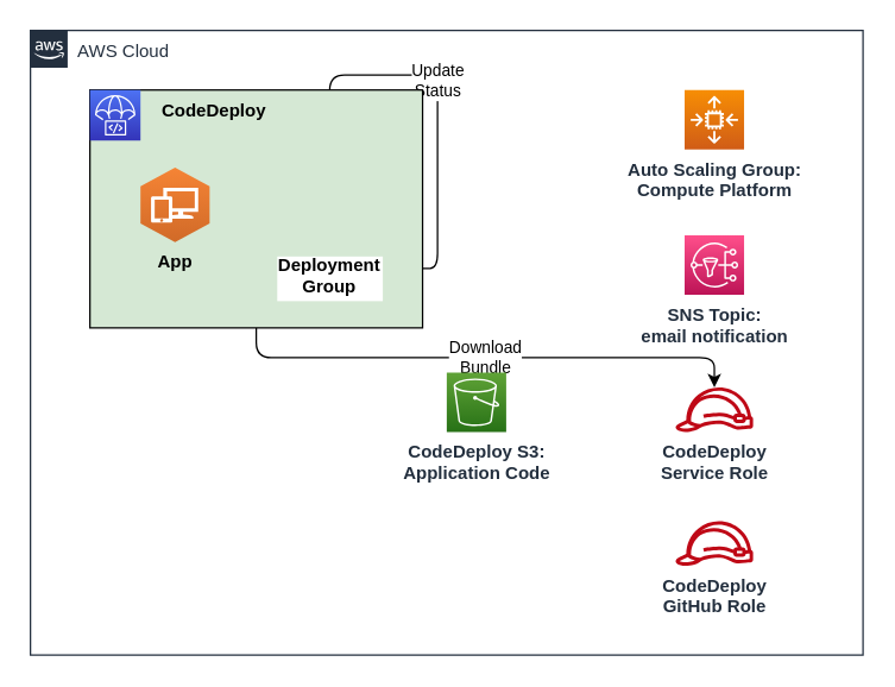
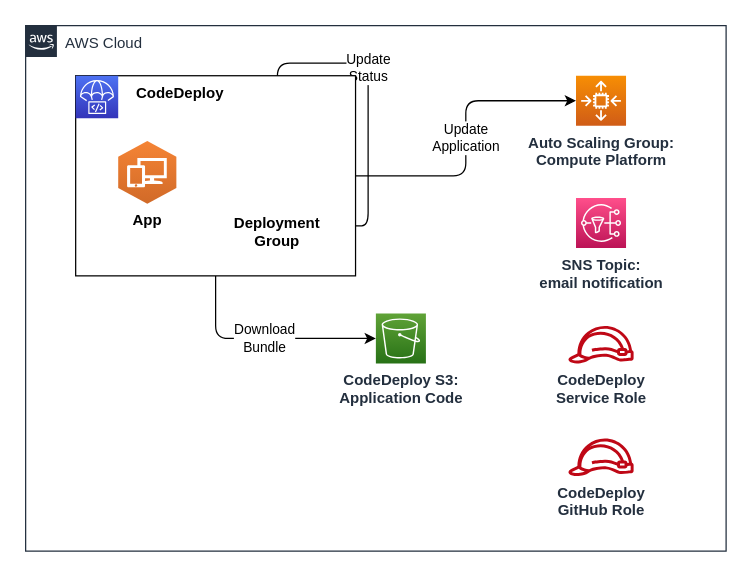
  <mxCell id="0" />
  <mxCell id="1" parent="0" />
  <mxCell id="2" value="AWS Cloud" style="points=[[0,0],[0.25,0],[0.5,0],[0.75,0],[1,0],[1,0.25],[1,0.5],[1,0.75],[1,1],[0.75,1],[0.5,1],[0.25,1],[0,1],[0,0.75],[0,0.5],[0,0.25]];outlineConnect=0;gradientColor=none;html=1;whiteSpace=wrap;fontSize=12;fontStyle=0;shape=mxgraph.aws4.group;grIcon=mxgraph.aws4.group_aws_cloud_alt;strokeColor=#232F3E;fillColor=none;verticalAlign=top;align=left;spacingLeft=30;fontColor=#232F3E;dashed=0;labelBackgroundColor=none;container=1;pointerEvents=0;collapsible=0;recursiveResize=0;" parent="1" vertex="1"><mxGeometry x="20" y="20" width="560" height="420" as="geometry" /></mxCell>
- <mxCell id="3" value="Download &lt;br&gt;Bundle" style="edgeStyle=orthogonalEdgeStyle;html=1;exitX=0.5;exitY=1;exitDx=0;exitDy=0;" parent="2" source="6" target="11" edge="1"><mxGeometry relative="1" as="geometry" /></mxCell>
+ <mxCell id="3" value="Download &lt;br&gt;Bundle" style="edgeStyle=orthogonalEdgeStyle;html=1;exitX=0.5;exitY=1;exitDx=0;exitDy=0;entryX=0;entryY=0.5;entryDx=0;entryDy=0;entryPerimeter=0;" parent="2" source="6" target="13" edge="1"><mxGeometry relative="1" as="geometry" /></mxCell>
+ <mxCell id="4" value="Update &lt;br&gt;Application" style="edgeStyle=orthogonalEdgeStyle;html=1;entryX=0;entryY=0.5;entryDx=0;entryDy=0;entryPerimeter=0;" parent="2" source="6" target="12" edge="1"><mxGeometry relative="1" as="geometry" /></mxCell>
  <mxCell id="5" value="Update &lt;br&gt;Status" style="edgeStyle=orthogonalEdgeStyle;html=1;exitX=1;exitY=0.75;exitDx=0;exitDy=0;" parent="2" source="6" target="9" edge="1"><mxGeometry relative="1" as="geometry" /></mxCell>
- <mxCell id="6" value="&lt;b&gt;&amp;nbsp; &amp;nbsp; &amp;nbsp; &amp;nbsp; &amp;nbsp; &amp;nbsp; &amp;nbsp; CodeDeploy&amp;nbsp;&lt;/b&gt;" style="rounded=0;whiteSpace=wrap;html=1;fontSize=12;align=left;labelPosition=center;verticalLabelPosition=middle;verticalAlign=top;container=0;fillColor=#d5e8d4;" parent="2" vertex="1"><mxGeometry x="40" y="40" width="223.75" height="160" as="geometry" /></mxCell>
+ <mxCell id="6" value="&lt;b&gt;&amp;nbsp; &amp;nbsp; &amp;nbsp; &amp;nbsp; &amp;nbsp; &amp;nbsp; &amp;nbsp; CodeDeploy&amp;nbsp;&lt;/b&gt;" style="rounded=0;whiteSpace=wrap;html=1;fontSize=12;align=left;labelPosition=center;verticalLabelPosition=middle;verticalAlign=top;container=0;" parent="2" vertex="1"><mxGeometry x="40" y="40" width="223.75" height="160" as="geometry" /></mxCell>
  <mxCell id="7" value="" style="sketch=0;points=[[0,0,0],[0.25,0,0],[0.5,0,0],[0.75,0,0],[1,0,0],[0,1,0],[0.25,1,0],[0.5,1,0],[0.75,1,0],[1,1,0],[0,0.25,0],[0,0.5,0],[0,0.75,0],[1,0.25,0],[1,0.5,0],[1,0.75,0]];outlineConnect=0;fontColor=#232F3E;gradientColor=#4D72F3;gradientDirection=north;fillColor=#3334B9;strokeColor=#ffffff;dashed=0;verticalLabelPosition=bottom;verticalAlign=top;align=center;html=1;fontSize=12;fontStyle=0;aspect=fixed;shape=mxgraph.aws4.resourceIcon;resIcon=mxgraph.aws4.codedeploy;" parent="2" vertex="1"><mxGeometry x="40" y="40" width="34" height="34" as="geometry" /></mxCell>
  <mxCell id="8" value="App" style="outlineConnect=0;dashed=0;verticalLabelPosition=bottom;verticalAlign=top;align=center;html=1;shape=mxgraph.aws3.workspaces;fillColor=#D16A28;gradientColor=#F58435;gradientDirection=north;fontStyle=1" parent="2" vertex="1"><mxGeometry x="74" y="92.25" width="46.5" height="50" as="geometry" /></mxCell>
  <mxCell id="9" value="Deployment &#10;Group" style="shape=image;verticalLabelPosition=bottom;labelBackgroundColor=default;verticalAlign=top;aspect=fixed;imageAspect=0;image=https://cdn-icons-png.flaticon.com/512/6822/6822231.png;fontStyle=1" parent="2" vertex="1"><mxGeometry x="174" y="90" width="54.5" height="54.5" as="geometry" /></mxCell>
  <mxCell id="10" value="SNS Topic:&lt;br&gt;email notification" style="sketch=0;points=[[0,0,0],[0.25,0,0],[0.5,0,0],[0.75,0,0],[1,0,0],[0,1,0],[0.25,1,0],[0.5,1,0],[0.75,1,0],[1,1,0],[0,0.25,0],[0,0.5,0],[0,0.75,0],[1,0.25,0],[1,0.5,0],[1,0.75,0]];outlineConnect=0;fontColor=#232F3E;gradientColor=#FF4F8B;gradientDirection=north;fillColor=#BC1356;strokeColor=#ffffff;dashed=0;verticalLabelPosition=bottom;verticalAlign=top;align=center;html=1;fontSize=12;fontStyle=1;aspect=fixed;shape=mxgraph.aws4.resourceIcon;resIcon=mxgraph.aws4.sns;" parent="2" vertex="1"><mxGeometry x="440" y="137.75" width="40" height="40" as="geometry" /></mxCell>
  <mxCell id="11" value="CodeDeploy&lt;br&gt;Service Role" style="sketch=0;outlineConnect=0;fontColor=#232F3E;gradientColor=none;fillColor=#BF0816;strokeColor=none;dashed=0;verticalLabelPosition=bottom;verticalAlign=top;align=center;html=1;fontSize=12;fontStyle=1;aspect=fixed;pointerEvents=1;shape=mxgraph.aws4.role;" parent="2" vertex="1"><mxGeometry x="433.41" y="240" width="53.18" height="30" as="geometry" /></mxCell>
  <mxCell id="12" value="Auto Scaling Group:&lt;br&gt;Compute Platform" style="sketch=0;points=[[0,0,0],[0.25,0,0],[0.5,0,0],[0.75,0,0],[1,0,0],[0,1,0],[0.25,1,0],[0.5,1,0],[0.75,1,0],[1,1,0],[0,0.25,0],[0,0.5,0],[0,0.75,0],[1,0.25,0],[1,0.5,0],[1,0.75,0]];outlineConnect=0;fontColor=#232F3E;gradientColor=#F78E04;gradientDirection=north;fillColor=#D05C17;strokeColor=#ffffff;dashed=0;verticalLabelPosition=bottom;verticalAlign=top;align=center;html=1;fontSize=12;fontStyle=1;aspect=fixed;shape=mxgraph.aws4.resourceIcon;resIcon=mxgraph.aws4.auto_scaling2;" parent="2" vertex="1"><mxGeometry x="440" y="40" width="40" height="40" as="geometry" /></mxCell>
  <mxCell id="13" value="CodeDeploy S3:&lt;br&gt;Application Code" style="sketch=0;points=[[0,0,0],[0.25,0,0],[0.5,0,0],[0.75,0,0],[1,0,0],[0,1,0],[0.25,1,0],[0.5,1,0],[0.75,1,0],[1,1,0],[0,0.25,0],[0,0.5,0],[0,0.75,0],[1,0.25,0],[1,0.5,0],[1,0.75,0]];outlineConnect=0;fontColor=#232F3E;gradientColor=#60A337;gradientDirection=north;fillColor=#277116;strokeColor=#ffffff;dashed=0;verticalLabelPosition=bottom;verticalAlign=top;align=center;html=1;fontSize=12;fontStyle=1;aspect=fixed;shape=mxgraph.aws4.resourceIcon;resIcon=mxgraph.aws4.s3;" parent="2" vertex="1"><mxGeometry x="280" y="230" width="40" height="40" as="geometry" /></mxCell>
  <mxCell id="14" value="CodeDeploy&lt;br&gt;GitHub Role" style="sketch=0;outlineConnect=0;fontColor=#232F3E;gradientColor=none;fillColor=#BF0816;strokeColor=none;dashed=0;verticalLabelPosition=bottom;verticalAlign=top;align=center;html=1;fontSize=12;fontStyle=1;aspect=fixed;pointerEvents=1;shape=mxgraph.aws4.role;" vertex="1" parent="2"><mxGeometry x="433.41" y="330" width="53.18" height="30" as="geometry" /></mxCell>
